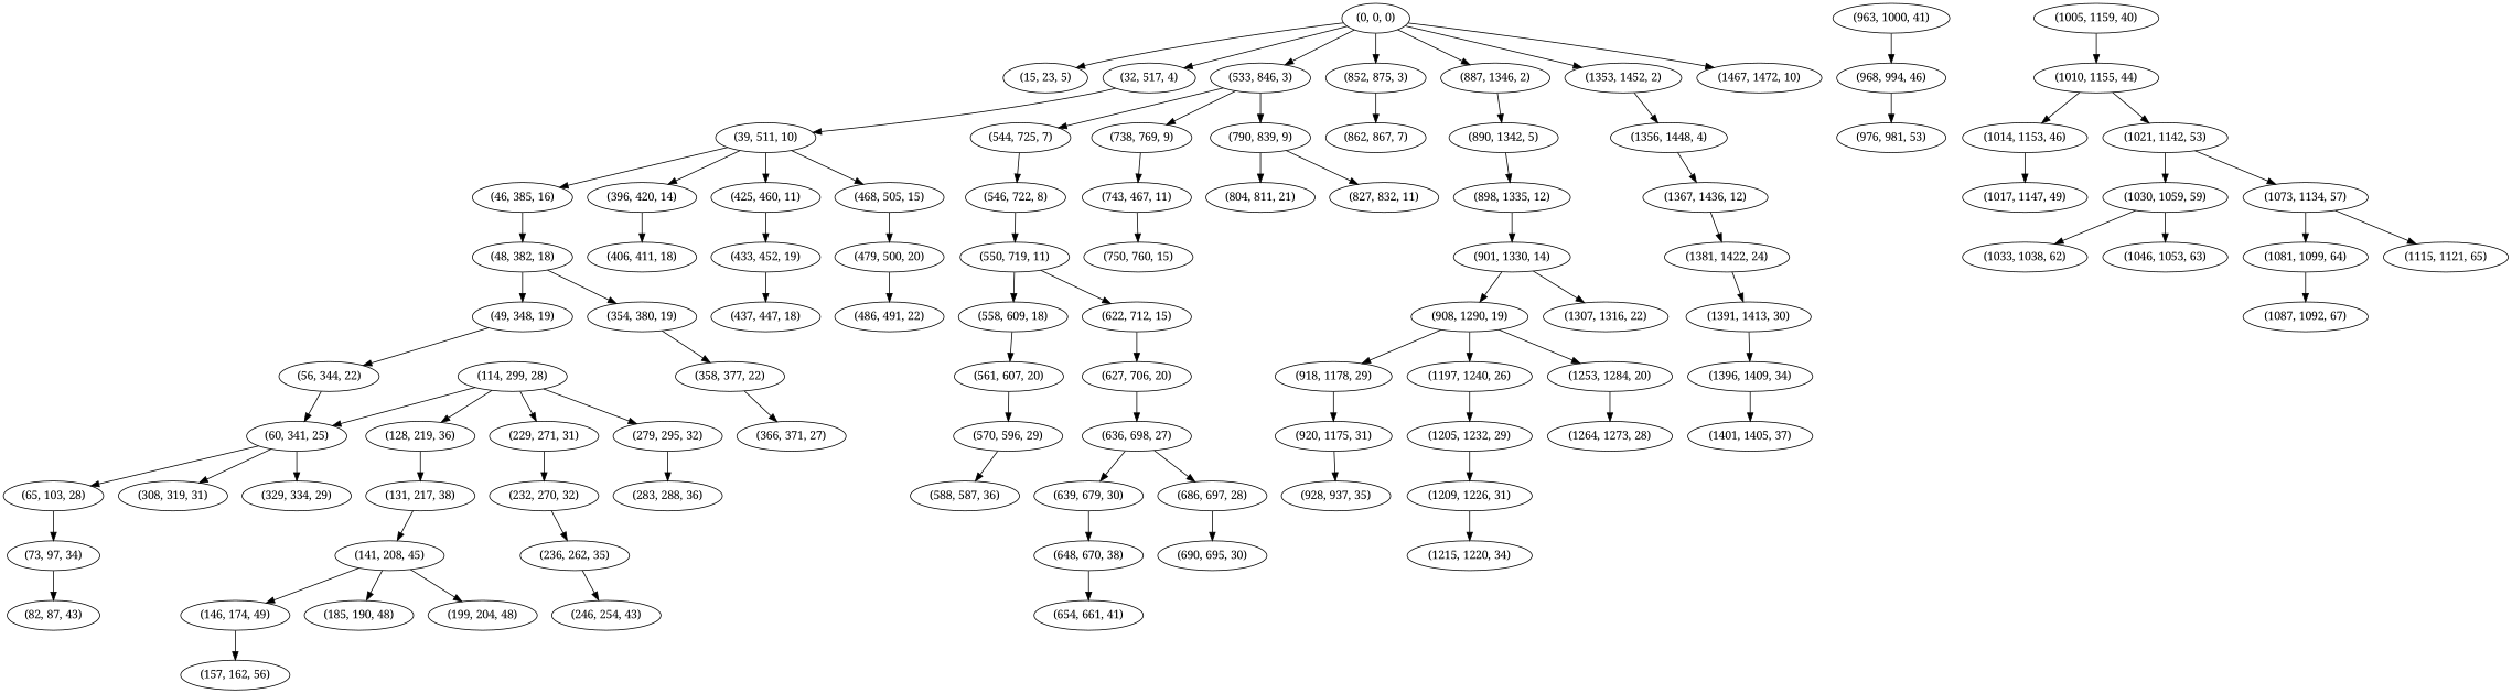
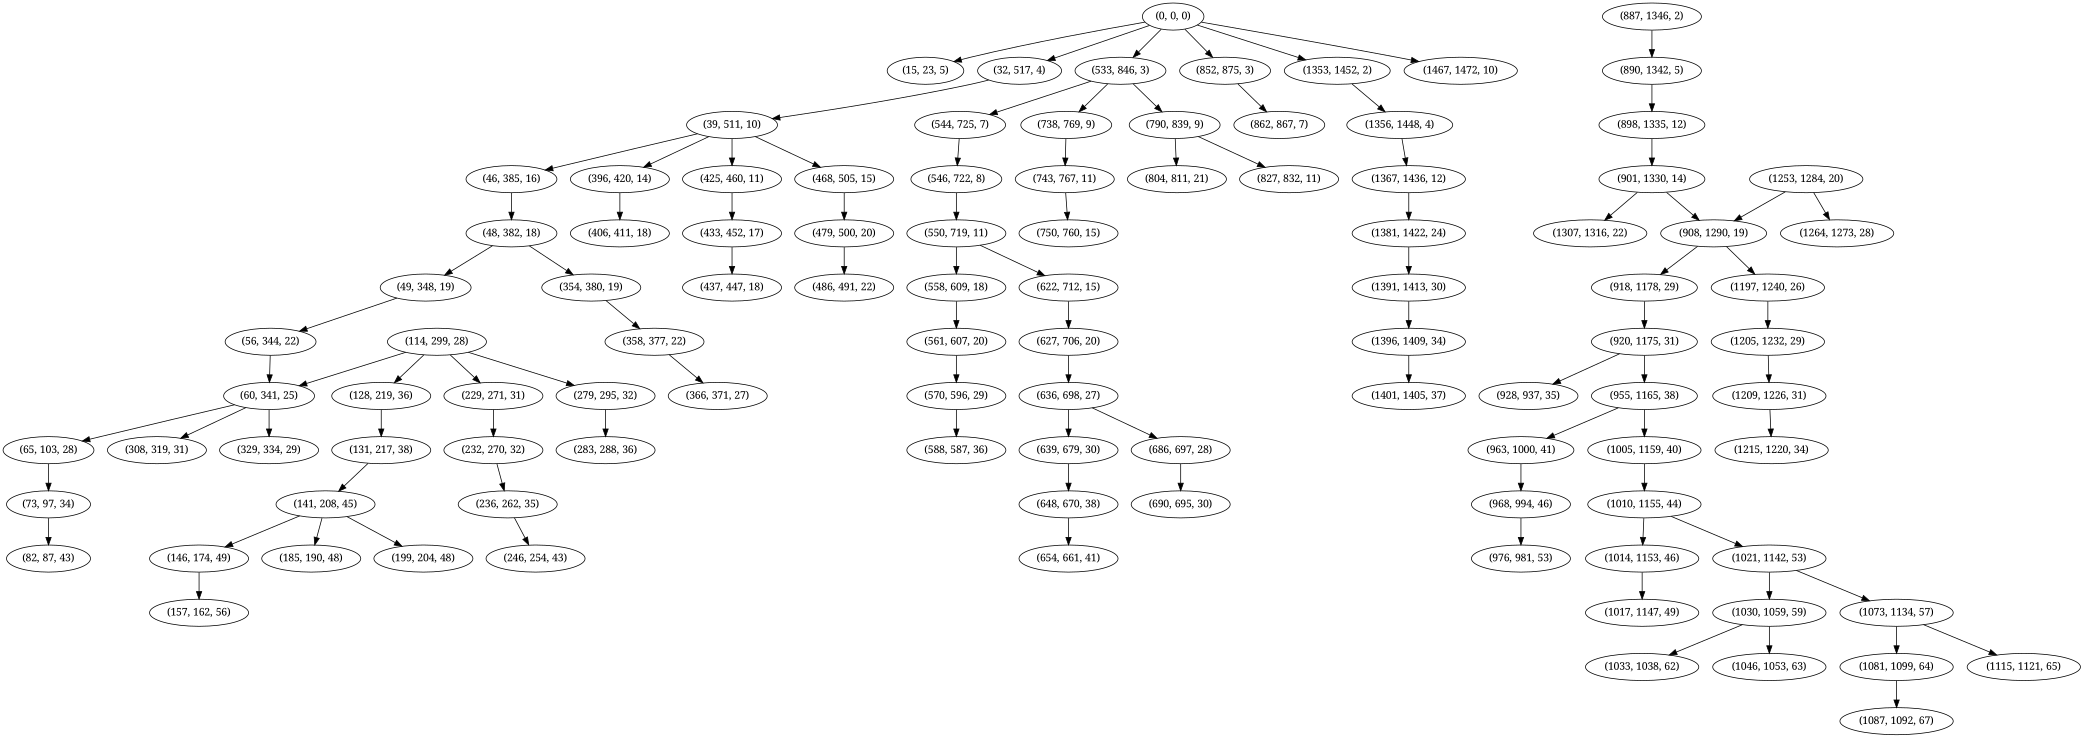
  digraph {
    fontname="Noto Serif"
    node [fontname="Noto Serif"]
    edge [fontname="Noto Serif"]
    "(0, 0, 0)"
    "(15, 23, 5)"
    "(32, 517, 4)"
    "(533, 846, 3)"
    "(852, 875, 3)"
    "(887, 1346, 2)"
    "(1353, 1452, 2)"
    "(1467, 1472, 10)"
    "(39, 511, 10)"
    "(544, 725, 7)"
    "(738, 769, 9)"
    "(790, 839, 9)"
    "(862, 867, 7)"
    "(890, 1342, 5)"
    "(1356, 1448, 4)"
    "(46, 385, 16)"
    "(396, 420, 14)"
    "(425, 460, 11)"
    "(468, 505, 15)"
    "(48, 382, 18)"
    "(406, 411, 18)"
-   "(433, 452, 17)" [label="(433, 452, 19)"]
+   "(433, 452, 17)"
    "(479, 500, 20)"
    "(49, 348, 19)"
    "(354, 380, 19)"
    "(56, 344, 22)"
    "(358, 377, 22)"
    "(60, 341, 25)"
    "(65, 103, 28)"
    "(308, 319, 31)"
    "(329, 334, 29)"
    "(73, 97, 34)"
    "(114, 299, 28)"
    "(128, 219, 36)"
    "(229, 271, 31)"
    "(279, 295, 32)"
    "(82, 87, 43)"
    "(131, 217, 38)"
    "(232, 270, 32)"
    "(283, 288, 36)"
    "(141, 208, 45)"
    "(146, 174, 49)"
    "(185, 190, 48)"
    "(199, 204, 48)"
    "(157, 162, 56)"
    "(236, 262, 35)"
    "(246, 254, 43)"
    "(366, 371, 27)"
    "(437, 447, 18)"
    "(486, 491, 22)"
    "(546, 722, 8)"
-   "(743, 767, 11)" [label="(743, 467, 11)"]
+   "(743, 767, 11)"
    "(804, 811, 21)"
    "(827, 832, 11)"
    "(550, 719, 11)"
    "(558, 609, 18)"
    "(622, 712, 15)"
    "(561, 607, 20)"
    "(627, 706, 20)"
    "(570, 596, 29)"
    n61 [label="(588, 587, 36)"]
    "(636, 698, 27)"
    "(639, 679, 30)"
    "(686, 697, 28)"
    "(648, 670, 38)"
    "(690, 695, 30)"
    "(654, 661, 41)"
    "(750, 760, 15)"
    "(898, 1335, 12)"
    "(901, 1330, 14)"
    "(908, 1290, 19)"
    "(1307, 1316, 22)"
    "(918, 1178, 29)"
    "(1197, 1240, 26)"
    "(1253, 1284, 20)"
    "(920, 1175, 31)"
    "(1205, 1232, 29)"
    "(1264, 1273, 28)"
    "(928, 937, 35)"
+   "(955, 1165, 38)"
    "(963, 1000, 41)"
    "(1005, 1159, 40)"
    "(968, 994, 46)"
    "(1010, 1155, 44)"
    "(976, 981, 53)"
    "(1014, 1153, 46)"
    "(1021, 1142, 53)"
    "(1017, 1147, 49)"
    "(1030, 1059, 59)"
    "(1073, 1134, 57)"
    "(1033, 1038, 62)"
    "(1046, 1053, 63)"
    "(1081, 1099, 64)"
    "(1115, 1121, 65)"
    "(1087, 1092, 67)"
    "(1209, 1226, 31)"
    "(1215, 1220, 34)"
    "(1367, 1436, 12)"
    "(1381, 1422, 24)"
    "(1391, 1413, 30)"
    "(1396, 1409, 34)"
    "(1401, 1405, 37)"
    "(0, 0, 0)" -> "(15, 23, 5)"
    "(0, 0, 0)" -> "(32, 517, 4)"
    "(0, 0, 0)" -> "(533, 846, 3)"
    "(0, 0, 0)" -> "(852, 875, 3)"
-   "(0, 0, 0)" -> "(887, 1346, 2)"
    "(0, 0, 0)" -> "(1353, 1452, 2)"
    "(0, 0, 0)" -> "(1467, 1472, 10)"
    "(32, 517, 4)" -> "(39, 511, 10)"
    "(533, 846, 3)" -> "(544, 725, 7)"
    "(533, 846, 3)" -> "(738, 769, 9)"
    "(533, 846, 3)" -> "(790, 839, 9)"
    "(852, 875, 3)" -> "(862, 867, 7)"
    "(887, 1346, 2)" -> "(890, 1342, 5)"
    "(1353, 1452, 2)" -> "(1356, 1448, 4)"
    "(39, 511, 10)" -> "(46, 385, 16)"
    "(39, 511, 10)" -> "(396, 420, 14)"
    "(39, 511, 10)" -> "(425, 460, 11)"
    "(39, 511, 10)" -> "(468, 505, 15)"
    "(544, 725, 7)" -> "(546, 722, 8)"
    "(738, 769, 9)" -> "(743, 767, 11)"
    "(790, 839, 9)" -> "(804, 811, 21)"
    "(790, 839, 9)" -> "(827, 832, 11)"
    "(890, 1342, 5)" -> "(898, 1335, 12)"
    "(1356, 1448, 4)" -> "(1367, 1436, 12)"
    "(46, 385, 16)" -> "(48, 382, 18)"
    "(396, 420, 14)" -> "(406, 411, 18)"
    "(425, 460, 11)" -> "(433, 452, 17)"
    "(468, 505, 15)" -> "(479, 500, 20)"
    "(48, 382, 18)" -> "(49, 348, 19)"
    "(48, 382, 18)" -> "(354, 380, 19)"
    "(433, 452, 17)" -> "(437, 447, 18)"
    "(479, 500, 20)" -> "(486, 491, 22)"
    "(49, 348, 19)" -> "(56, 344, 22)"
    "(354, 380, 19)" -> "(358, 377, 22)"
    "(56, 344, 22)" -> "(60, 341, 25)"
    "(358, 377, 22)" -> "(366, 371, 27)"
    "(60, 341, 25)" -> "(65, 103, 28)"
    "(60, 341, 25)" -> "(308, 319, 31)"
    "(60, 341, 25)" -> "(329, 334, 29)"
    "(65, 103, 28)" -> "(73, 97, 34)"
    "(73, 97, 34)" -> "(82, 87, 43)"
    "(114, 299, 28)" -> "(60, 341, 25)"
    "(114, 299, 28)" -> "(128, 219, 36)"
    "(114, 299, 28)" -> "(229, 271, 31)"
    "(114, 299, 28)" -> "(279, 295, 32)"
    "(128, 219, 36)" -> "(131, 217, 38)"
    "(229, 271, 31)" -> "(232, 270, 32)"
    "(279, 295, 32)" -> "(283, 288, 36)"
    "(131, 217, 38)" -> "(141, 208, 45)"
    "(232, 270, 32)" -> "(236, 262, 35)"
    "(141, 208, 45)" -> "(146, 174, 49)"
    "(141, 208, 45)" -> "(185, 190, 48)"
    "(141, 208, 45)" -> "(199, 204, 48)"
    "(146, 174, 49)" -> "(157, 162, 56)"
    "(236, 262, 35)" -> "(246, 254, 43)"
    "(546, 722, 8)" -> "(550, 719, 11)"
    "(743, 767, 11)" -> "(750, 760, 15)"
    "(550, 719, 11)" -> "(558, 609, 18)"
    "(550, 719, 11)" -> "(622, 712, 15)"
    "(558, 609, 18)" -> "(561, 607, 20)"
    "(622, 712, 15)" -> "(627, 706, 20)"
    "(561, 607, 20)" -> "(570, 596, 29)"
    "(627, 706, 20)" -> "(636, 698, 27)"
    "(570, 596, 29)" -> n61
    "(636, 698, 27)" -> "(639, 679, 30)"
    "(636, 698, 27)" -> "(686, 697, 28)"
    "(639, 679, 30)" -> "(648, 670, 38)"
    "(686, 697, 28)" -> "(690, 695, 30)"
    "(648, 670, 38)" -> "(654, 661, 41)"
    "(898, 1335, 12)" -> "(901, 1330, 14)"
    "(901, 1330, 14)" -> "(908, 1290, 19)"
    "(901, 1330, 14)" -> "(1307, 1316, 22)"
    "(908, 1290, 19)" -> "(918, 1178, 29)"
    "(908, 1290, 19)" -> "(1197, 1240, 26)"
-   "(908, 1290, 19)" -> "(1253, 1284, 20)"
+   "(1253, 1284, 20)" -> "(908, 1290, 19)"
    "(918, 1178, 29)" -> "(920, 1175, 31)"
    "(1197, 1240, 26)" -> "(1205, 1232, 29)"
    "(1253, 1284, 20)" -> "(1264, 1273, 28)"
    "(920, 1175, 31)" -> "(928, 937, 35)"
+   "(920, 1175, 31)" -> "(955, 1165, 38)"
    "(1205, 1232, 29)" -> "(1209, 1226, 31)"
+   "(955, 1165, 38)" -> "(963, 1000, 41)"
+   "(955, 1165, 38)" -> "(1005, 1159, 40)"
    "(963, 1000, 41)" -> "(968, 994, 46)"
    "(1005, 1159, 40)" -> "(1010, 1155, 44)"
    "(968, 994, 46)" -> "(976, 981, 53)"
    "(1010, 1155, 44)" -> "(1014, 1153, 46)"
    "(1010, 1155, 44)" -> "(1021, 1142, 53)"
    "(1014, 1153, 46)" -> "(1017, 1147, 49)"
    "(1021, 1142, 53)" -> "(1030, 1059, 59)"
    "(1021, 1142, 53)" -> "(1073, 1134, 57)"
    "(1030, 1059, 59)" -> "(1033, 1038, 62)"
    "(1030, 1059, 59)" -> "(1046, 1053, 63)"
    "(1073, 1134, 57)" -> "(1081, 1099, 64)"
    "(1073, 1134, 57)" -> "(1115, 1121, 65)"
    "(1081, 1099, 64)" -> "(1087, 1092, 67)"
    "(1209, 1226, 31)" -> "(1215, 1220, 34)"
    "(1367, 1436, 12)" -> "(1381, 1422, 24)"
    "(1381, 1422, 24)" -> "(1391, 1413, 30)"
    "(1391, 1413, 30)" -> "(1396, 1409, 34)"
    "(1396, 1409, 34)" -> "(1401, 1405, 37)"
  }
